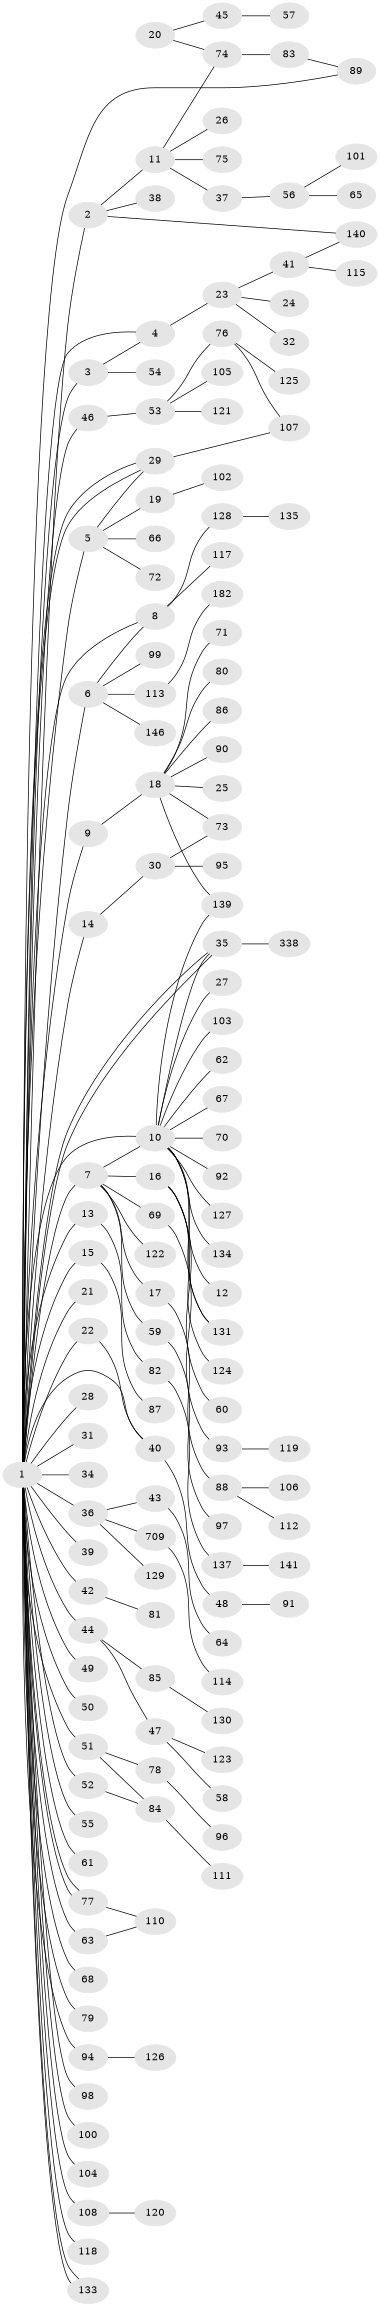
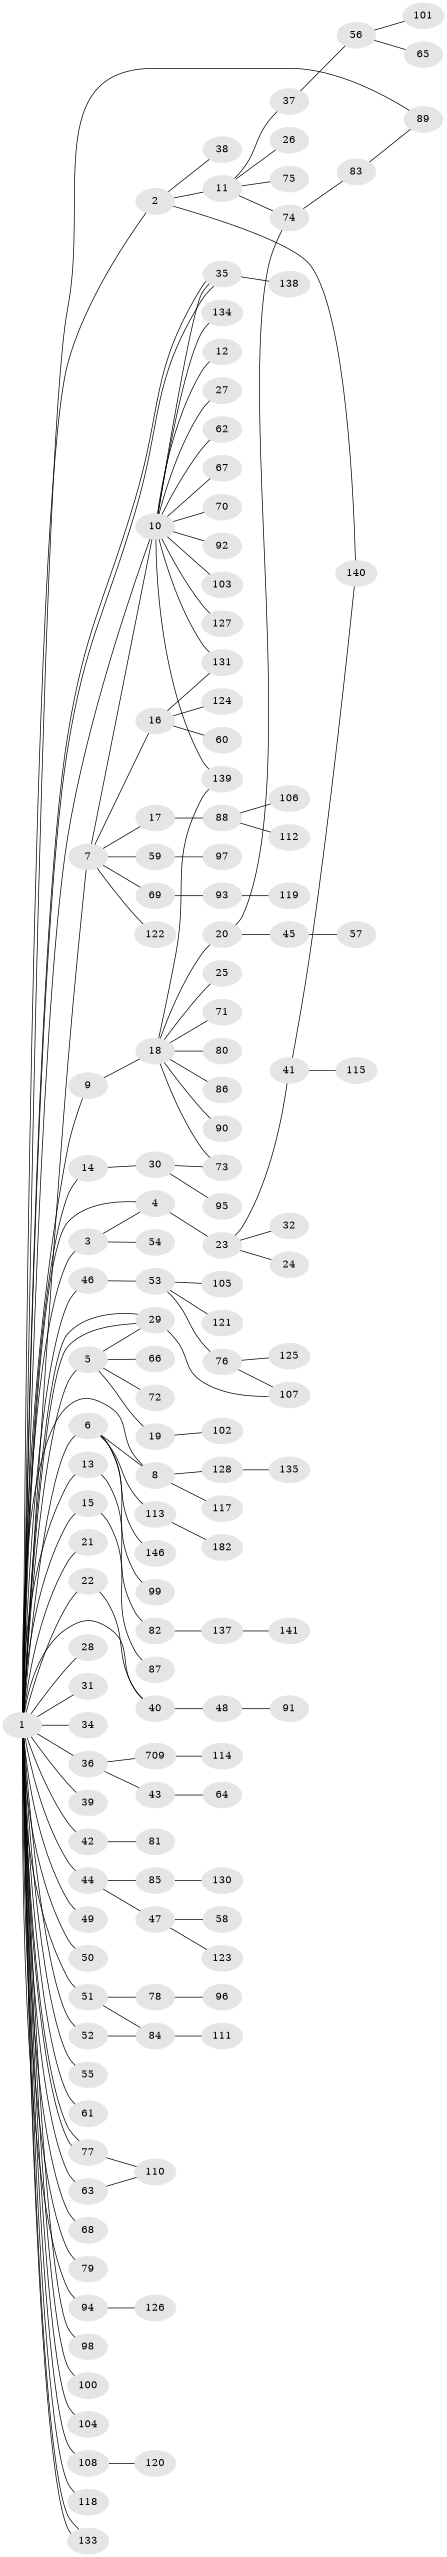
  graph {
    rankdir=LR
    node [color=gray90 style=filled]
    1
    2
    3
    4
    5
    6
    7
    8
    9
    10
    13
    14
    15
    21
    22
    28
    29
    31
    34
    35
    36
    39
    40
    42
    44
    46
    49
    50
    51
    52
    55
    61
    63
    68
    77
    79
    89
    94
    98
    100
    104
    108
    118
    133
    11
    38
    140
    54
    23
    19
    66
    72
    99
    113
    n55 [label=146]
    16
    17
    59
    69
    122
    117
    128
    18
    12
    27
    62
    67
    70
    92
    103
    127
    131
    134
    139
    82
    30
    87
    107
-   138 [label=338]
+   138
    43
    n81 [label=709]
-   129
    48
    81
    47
    85
    53
    78
    84
    110
    126
    120
    26
    37
    74
    75
    24
    32
    41
    102
    n101 [label=182]
    60
    124
    88
    97
    93
    135
    20
    25
    71
    73
    80
    86
    90
    56
    83
    137
    95
    106
    112
    45
    57
    115
    64
    114
    65
    101
    91
    58
    123
    130
    76
    105
    121
    96
    111
    125
    119
    141
    1 -- 2
    1 -- 3
    1 -- 4
    1 -- 5
    1 -- 6
    1 -- 7
    1 -- 8
    1 -- 9
    1 -- 10
    1 -- 13
    1 -- 14
    1 -- 15
    1 -- 21
    1 -- 22
    1 -- 28
    1 -- 29
    1 -- 29
    1 -- 31
    1 -- 34
    1 -- 35
    1 -- 35
    1 -- 36
    1 -- 39
    1 -- 40
    1 -- 42
    1 -- 44
    1 -- 46
    1 -- 49
    1 -- 50
    1 -- 51
    1 -- 52
    1 -- 55
    1 -- 61
    1 -- 63
    1 -- 68
    1 -- 77
    1 -- 77
    1 -- 79
    1 -- 89
    1 -- 94
    1 -- 98
    1 -- 100
    1 -- 104
    1 -- 108
    1 -- 118
    1 -- 133
    1 -- 133
    2 -- 11
    2 -- 38
    2 -- 140
    3 -- 4
    3 -- 54
    4 -- 23
    5 -- 29
    5 -- 19
    5 -- 66
    5 -- 72
    6 -- 8
    6 -- 99
    6 -- 113
    6 -- n55
    7 -- 10
    7 -- 16
    7 -- 17
    7 -- 59
    7 -- 69
    7 -- 122
    8 -- 117
    8 -- 128
    9 -- 18
    10 -- 35
    10 -- 12
    10 -- 27
    10 -- 62
    10 -- 67
    10 -- 70
    10 -- 92
    10 -- 103
    10 -- 127
    10 -- 131
    10 -- 134
    10 -- 139
    13 -- 82
    14 -- 30
    15 -- 87
    22 -- 40
    29 -- 107
    35 -- 138
    36 -- 43
    36 -- n81
-   36 -- 129
    40 -- 48
    42 -- 81
    44 -- 47
    44 -- 85
    46 -- 53
    51 -- 78
    51 -- 84
    52 -- 84
    63 -- 110
    77 -- 110
    94 -- 126
    108 -- 120
    11 -- 26
    11 -- 37
    11 -- 74
    11 -- 75
    23 -- 24
    23 -- 32
    23 -- 41
    19 -- 102
    113 -- n101
    16 -- 131
    16 -- 60
    16 -- 124
    17 -- 88
    59 -- 97
    69 -- 93
    128 -- 135
    18 -- 139
+   18 -- 20
    18 -- 25
    18 -- 71
    18 -- 73
    18 -- 80
    18 -- 86
    18 -- 90
    82 -- 137
    30 -- 73
    30 -- 95
    43 -- 64
    n81 -- 114
    48 -- 91
    47 -- 58
    47 -- 123
    85 -- 130
    53 -- 76
    53 -- 105
    53 -- 121
    78 -- 96
    84 -- 111
    37 -- 56
    74 -- 83
    41 -- 140
    41 -- 115
    88 -- 106
    88 -- 112
    93 -- 119
    20 -- 74
    20 -- 45
    56 -- 65
    56 -- 101
    83 -- 89
    137 -- 141
    45 -- 57
    76 -- 107
    76 -- 125
  }
